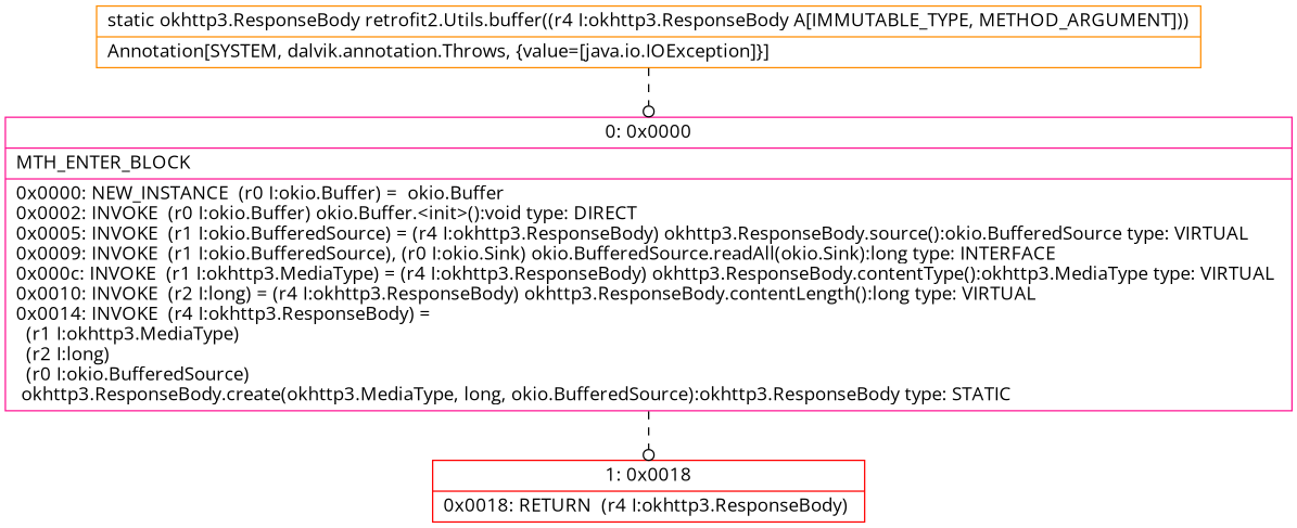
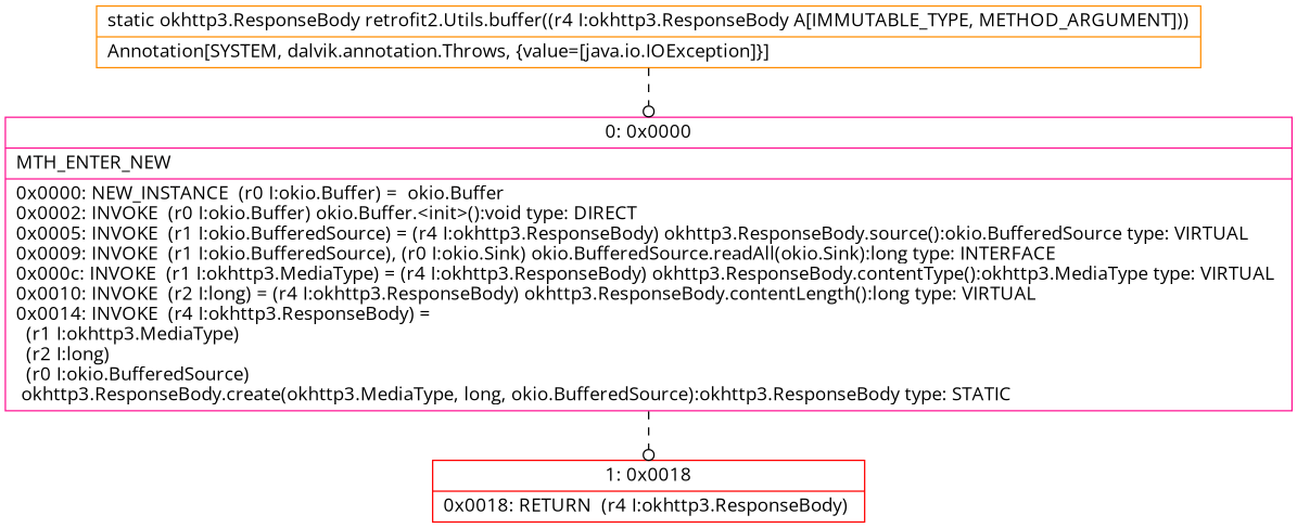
  digraph {
    fontname="Open Sans"
    node [shape=record fontname="Open Sans"]
    edge [style=dashed arrowhead=odot fontname="Open Sans"]
-   n1 [label="{0\:\ 0x0000|MTH_ENTER_BLOCK\l|0x0000: NEW_INSTANCE  (r0 I:okio.Buffer) =  okio.Buffer \l0x0002: INVOKE  (r0 I:okio.Buffer) okio.Buffer.\<init\>():void type: DIRECT \l0x0005: INVOKE  (r1 I:okio.BufferedSource) = (r4 I:okhttp3.ResponseBody) okhttp3.ResponseBody.source():okio.BufferedSource type: VIRTUAL \l0x0009: INVOKE  (r1 I:okio.BufferedSource), (r0 I:okio.Sink) okio.BufferedSource.readAll(okio.Sink):long type: INTERFACE \l0x000c: INVOKE  (r1 I:okhttp3.MediaType) = (r4 I:okhttp3.ResponseBody) okhttp3.ResponseBody.contentType():okhttp3.MediaType type: VIRTUAL \l0x0010: INVOKE  (r2 I:long) = (r4 I:okhttp3.ResponseBody) okhttp3.ResponseBody.contentLength():long type: VIRTUAL \l0x0014: INVOKE  (r4 I:okhttp3.ResponseBody) = \l  (r1 I:okhttp3.MediaType)\l  (r2 I:long)\l  (r0 I:okio.BufferedSource)\l okhttp3.ResponseBody.create(okhttp3.MediaType, long, okio.BufferedSource):okhttp3.ResponseBody type: STATIC \l}" color=deeppink]
+   n1 [label="{0\:\ 0x0000|MTH_ENTER_NEW\l|0x0000: NEW_INSTANCE  (r0 I:okio.Buffer) =  okio.Buffer \l0x0002: INVOKE  (r0 I:okio.Buffer) okio.Buffer.\<init\>():void type: DIRECT \l0x0005: INVOKE  (r1 I:okio.BufferedSource) = (r4 I:okhttp3.ResponseBody) okhttp3.ResponseBody.source():okio.BufferedSource type: VIRTUAL \l0x0009: INVOKE  (r1 I:okio.BufferedSource), (r0 I:okio.Sink) okio.BufferedSource.readAll(okio.Sink):long type: INTERFACE \l0x000c: INVOKE  (r1 I:okhttp3.MediaType) = (r4 I:okhttp3.ResponseBody) okhttp3.ResponseBody.contentType():okhttp3.MediaType type: VIRTUAL \l0x0010: INVOKE  (r2 I:long) = (r4 I:okhttp3.ResponseBody) okhttp3.ResponseBody.contentLength():long type: VIRTUAL \l0x0014: INVOKE  (r4 I:okhttp3.ResponseBody) = \l  (r1 I:okhttp3.MediaType)\l  (r2 I:long)\l  (r0 I:okio.BufferedSource)\l okhttp3.ResponseBody.create(okhttp3.MediaType, long, okio.BufferedSource):okhttp3.ResponseBody type: STATIC \l}" color=deeppink]
    n2 [label="{1\:\ 0x0018|0x0018: RETURN  (r4 I:okhttp3.ResponseBody) \l}" color=red]
    n3 [label="{static okhttp3.ResponseBody retrofit2.Utils.buffer((r4 I:okhttp3.ResponseBody A[IMMUTABLE_TYPE, METHOD_ARGUMENT]))  | Annotation[SYSTEM, dalvik.annotation.Throws, \{value=[java.io.IOException]\}]\l}" color=darkorange]
    n1 -> n2
    n3 -> n1
  }
